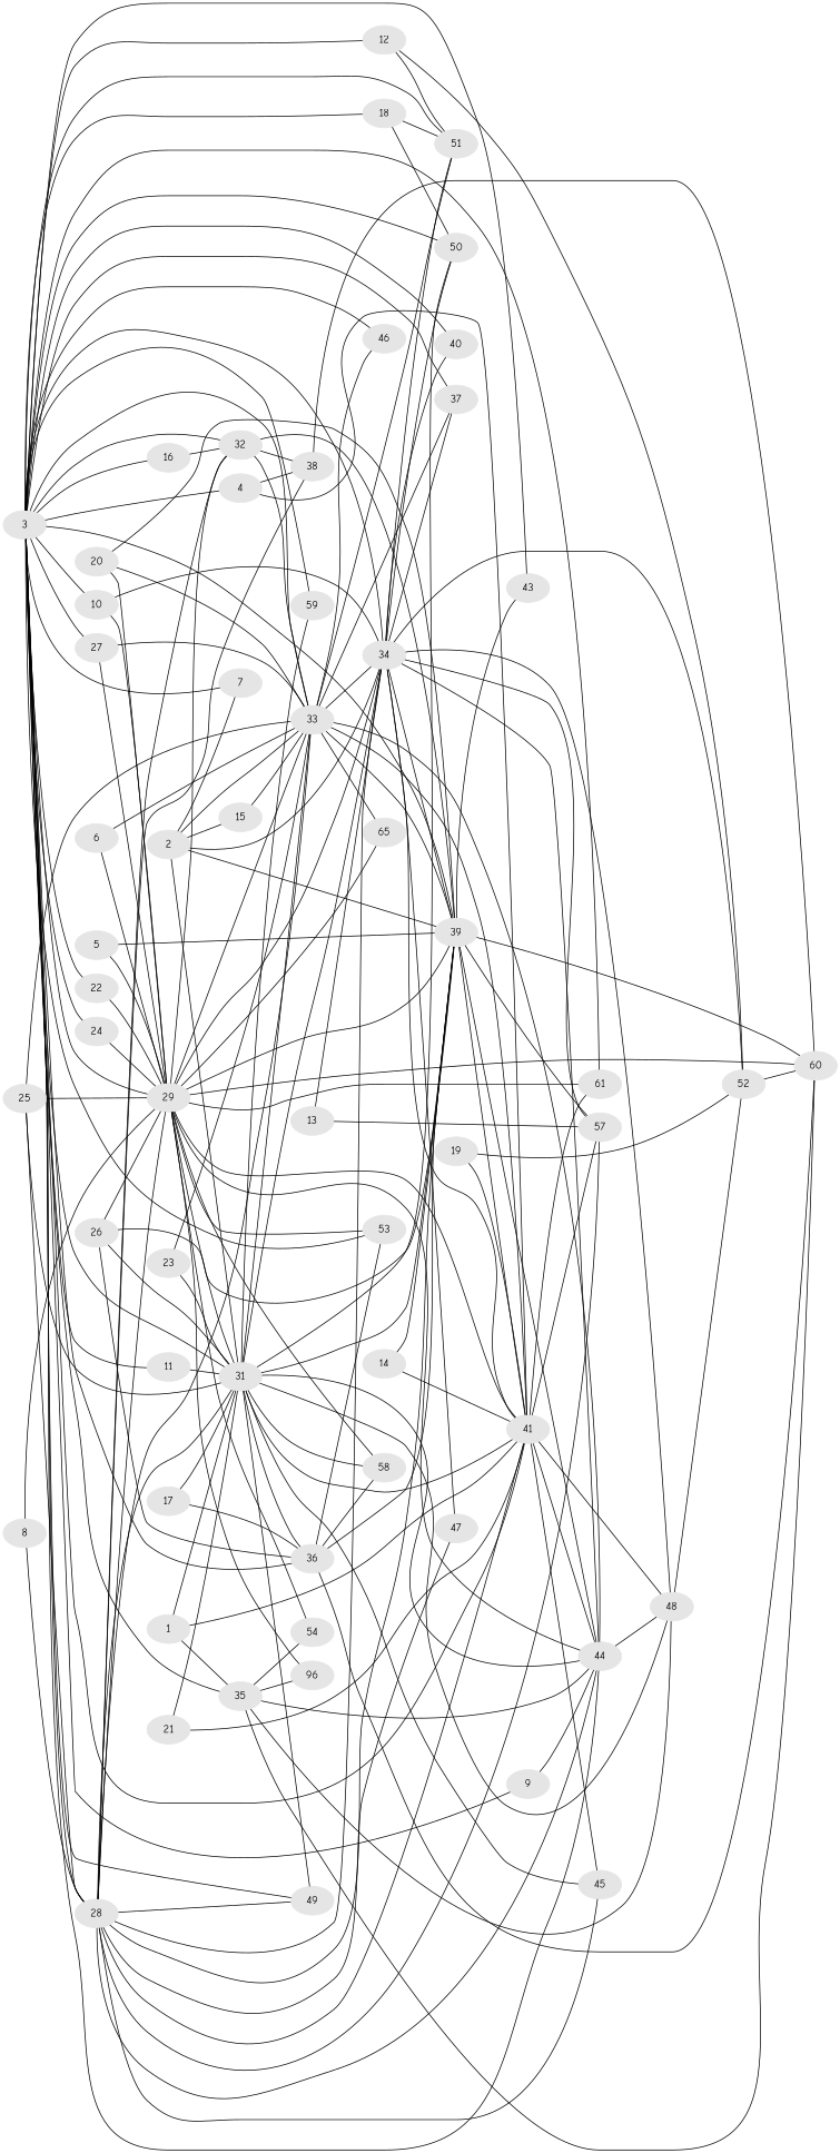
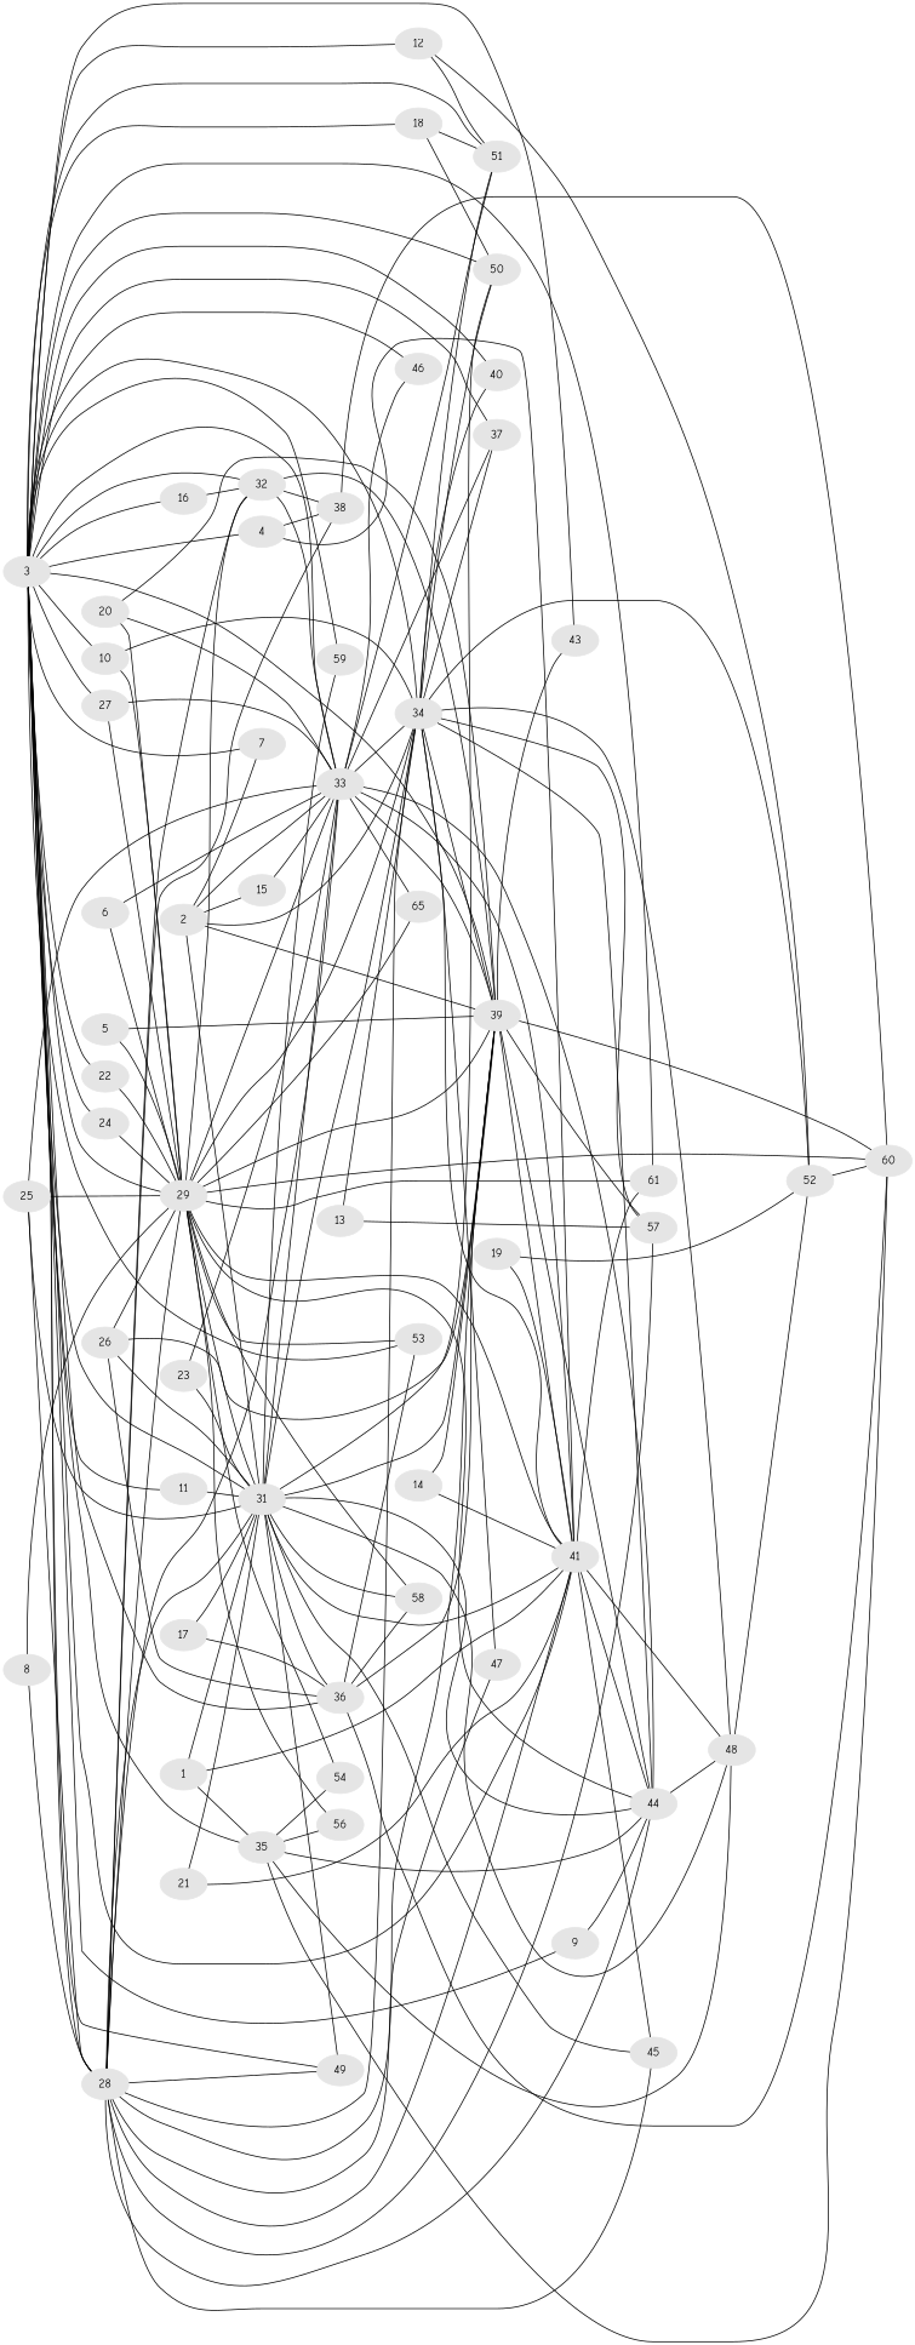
  graph {
    fontname="Comic Neue"
    rankdir=LR
    node [color=gray90 fontname="Comic Neue" style=filled]
    edge [fontname="Comic Neue" weight=1.0]
    1
    31
    35
    41
    33
    34
    39
    36
    44
    49
    50
    59
    45
    58
    48
    54
-   56 [label=96]
+   56
    60
    61
    57
    2
    7
    15
    37
    46
    51
    n27 [label=65]
    40
    52
    47
    43
    3
    4
    9
    10
    11
    12
    16
    18
    22
    24
    27
    28
    29
    32
    53
    38
    5
    6
    8
    13
    14
    17
    19
    20
    21
    23
    25
    26
    1 -- 31
    1 -- 35
    1 -- 41
    31 -- 41
    31 -- 33 [weight=2.0]
    31 -- 34
    31 -- 39 [weight=2.0]
    31 -- 36
    31 -- 44
    31 -- 49 [weight=2.0]
    31 -- 50
    31 -- 59
    31 -- 45
    31 -- 58
    31 -- 48
    35 -- 44
    35 -- 48
    35 -- 54
    35 -- 56
    35 -- 60
    41 -- 44 [weight=3.0]
    41 -- 45
    41 -- 48
    41 -- 61 [weight=2.0]
-   41 -- 57
    33 -- 41
    33 -- 34
    33 -- 39
    33 -- 44
    33 -- 37
    33 -- 46
    33 -- 51
    33 -- n27
    34 -- 41
    34 -- 39
    34 -- 44
    34 -- 50
    34 -- 48
    34 -- 57
    34 -- 37
    34 -- 51
    34 -- 40
    34 -- 52 [weight=2.0]
    34 -- 47
    39 -- 41
    39 -- 44
    39 -- 60
    39 -- 57
    39 -- 43
    36 -- 39
    36 -- 58
    36 -- 60
    36 -- 53 [weight=2.0]
    44 -- 48
    48 -- 52
    2 -- 31
    2 -- 33
    2 -- 34
    2 -- 39
    2 -- 7
    2 -- 15
    15 -- 33
    52 -- 60
    3 -- 31 [weight=2.0]
    3 -- 35
    3 -- 41 [weight=2.0]
    3 -- 33 [weight=3.0]
    3 -- 34 [weight=3.0]
    3 -- 39 [weight=3.0]
    3 -- 36
-   3 -- 44 [weight=3.0]
    3 -- 49
    3 -- 50 [weight=2.0]
    3 -- 59
    3 -- 61
    3 -- 7
    3 -- 37 [weight=2.0]
    3 -- 46
    3 -- 51 [weight=2.0]
    3 -- 40
    3 -- 43
    3 -- 4
    3 -- 9
    3 -- 10
    3 -- 11
    3 -- 12
    3 -- 16
    3 -- 18
    3 -- 22
    3 -- 24
    3 -- 27
    3 -- 28 [weight=2.0]
    3 -- 29 [weight=2.0]
    3 -- 32 [weight=2.0]
    3 -- 53
    4 -- 41
    4 -- 38
    9 -- 44
    10 -- 34
    10 -- 29
    11 -- 31
    12 -- 51
    12 -- 52
    16 -- 32
    18 -- 50
    18 -- 51
    22 -- 29
    24 -- 29
    27 -- 33
    27 -- 29
    28 -- 31
    28 -- 41
    28 -- 33
    28 -- 34
    28 -- 39
    28 -- 44 [weight=2.0]
    28 -- 49
    28 -- 45
    28 -- 57
    28 -- 47
    28 -- 29
    28 -- 32
    28 -- 38
    29 -- 31 [weight=2.0]
    29 -- 41 [weight=2.0]
    29 -- 33
    29 -- 34
    29 -- 39
    29 -- 44
    29 -- 58
    29 -- 54
    29 -- 56
    29 -- 60
    29 -- 61 [weight=2.0]
    29 -- n27
    29 -- 32
    29 -- 53
    32 -- 33
    32 -- 39
    32 -- 38
    38 -- 60
    5 -- 39
    5 -- 29
    6 -- 33
    6 -- 29
    8 -- 28
    8 -- 29
    13 -- 34
    13 -- 57
    14 -- 41
    14 -- 39
    17 -- 31
    17 -- 36
    19 -- 41
    19 -- 52
    20 -- 33
    20 -- 39
    20 -- 29
    21 -- 31
    21 -- 41
    23 -- 31
    23 -- 33
    25 -- 31
    25 -- 33 [weight=2.0]
    25 -- 28
    25 -- 29
    26 -- 31
    26 -- 39 [weight=2.0]
    26 -- 36
    26 -- 29
  }
